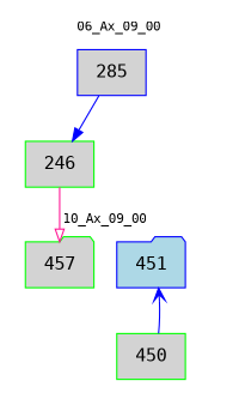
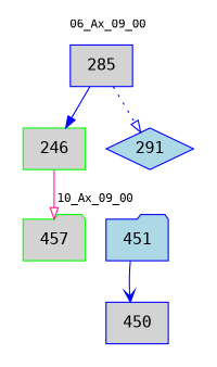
  digraph {
    fontname="DejaVu Sans Mono"
    node [color=blue fillcolor=lightgrey fontname="DejaVu Sans Mono" shape=box style=filled]
    edge [arrowhead=onormal color=blue fontname="DejaVu Sans Mono" style=solid]
    n1 [fillcolor=lightblue label=451 shape=folder]
-   n2 [color=green label=450]
+   n2 [label=450]
    n3 [color=green label=457 shape=folder]
    n4 [label=285]
    n5 [color=green label=246]
+   n6 [fillcolor=lightblue label=291 shape=diamond]
    subgraph cluster_1 {
      color=white
      fontsize=10
      label="10_Ax_09_00"
      n1
      n2
      n3
    }
    subgraph cluster_2 {
      color=white
      fontsize=10
      label="06_Ax_09_00"
      n4
      n5
+     n6
    }
-   n2 -> n1 [arrowhead=vee]
+   n1 -> n2 [arrowhead=vee]
    n4 -> n5 [arrowhead=normal]
+   n4 -> n6 [style=dotted]
    n5 -> n3 [color=deeppink]
  }
